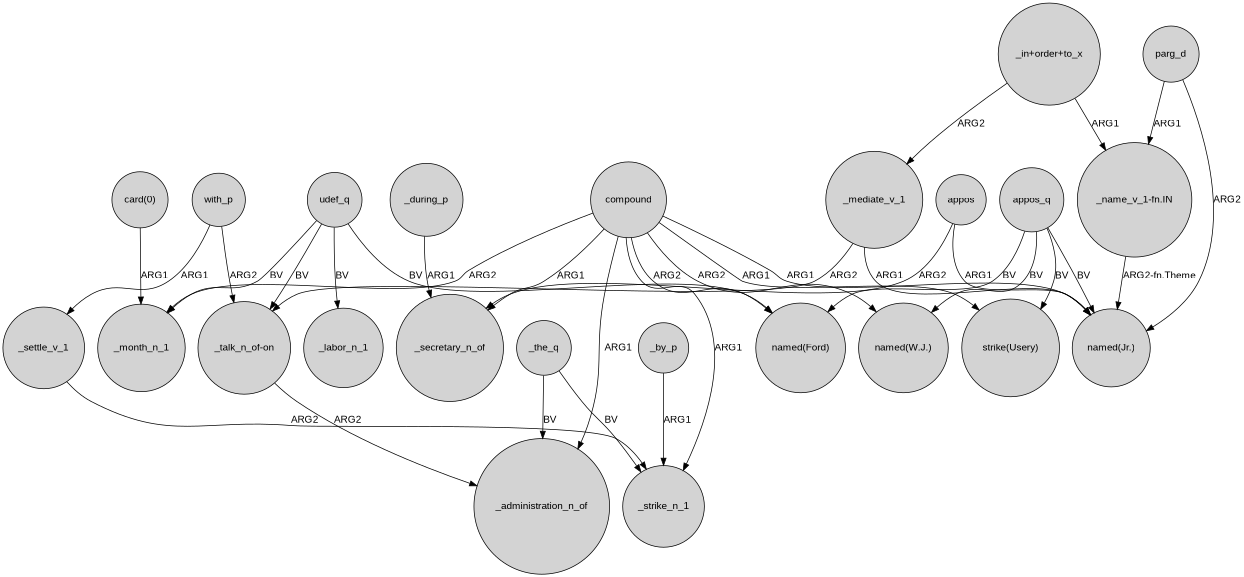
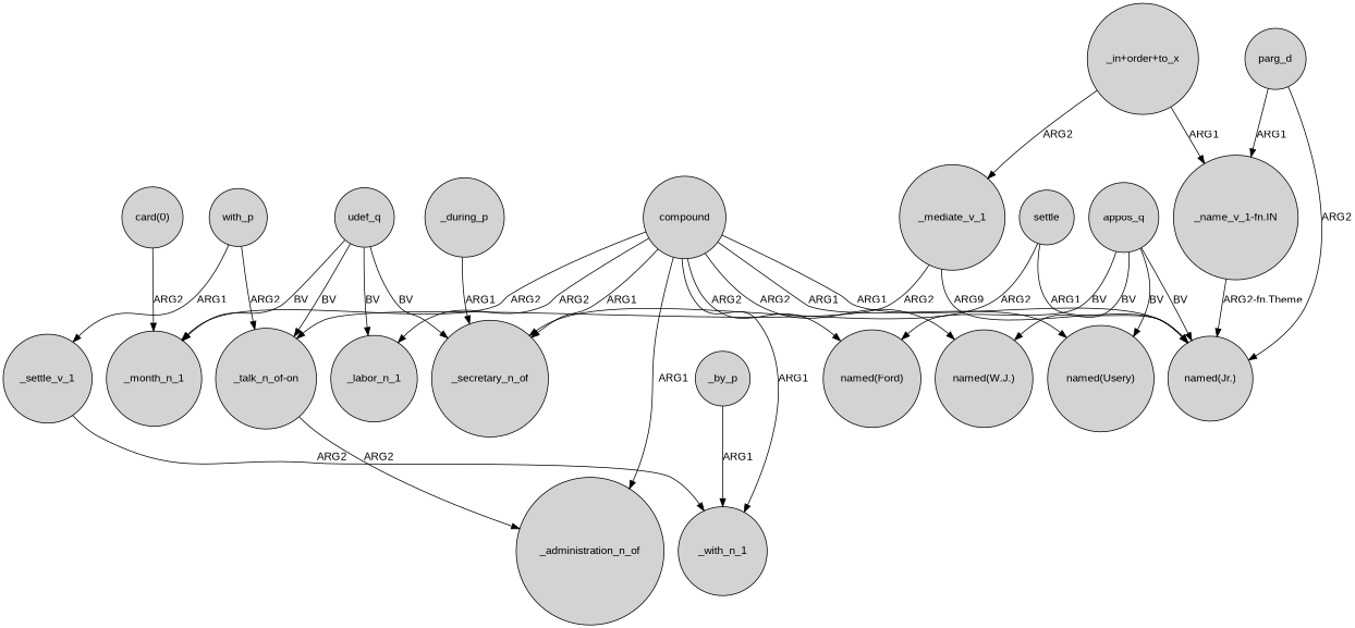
  digraph {
    fontname="Liberation Sans"
    node [fontname="Liberation Sans" shape=circle style=filled]
    edge [fontname="Liberation Sans"]
    _settle_v_1
-   _strike_n_1
+   _strike_n_1 [label=_with_n_1]
    udef_q
    _secretary_n_of
    _month_n_1
    _labor_n_1
    "_talk_n_of-on"
    _administration_n_of
    compound
    "named(Jr.)"
    "named(W.J.)"
-   "named(Usery)" [label="strike(Usery)"]
+   "named(Usery)"
    "named(Ford)"
    _during_p
-   appos
-   _the_q
+   appos [label=settle]
    "_in+order+to_x"
    _mediate_v_1
    "_name_v_1-fn.IN"
    _by_p
    parg_d
    n22 [label=appos_q]
    with_p
    n24 [label="card(0)"]
    _settle_v_1 -> _strike_n_1 [label=ARG2]
-   udef_q -> "named(Ford)" [label=BV]
+   udef_q -> _secretary_n_of [label=BV]
    udef_q -> _month_n_1 [label=BV]
    udef_q -> _labor_n_1 [label=BV]
    udef_q -> "_talk_n_of-on" [label=BV]
    "_talk_n_of-on" -> _administration_n_of [label=ARG2]
    compound -> _strike_n_1 [label=ARG1]
    compound -> _secretary_n_of [label=ARG1]
    compound -> _month_n_1 [label=ARG2]
+   compound -> _labor_n_1 [label=ARG2]
    compound -> _administration_n_of [label=ARG1]
    compound -> "named(Jr.)" [label=ARG1]
    compound -> "named(W.J.)" [label=ARG2]
    compound -> "named(Usery)" [label=ARG1]
    compound -> "named(Ford)" [label=ARG2]
    _during_p -> _secretary_n_of [label=ARG1]
    appos -> _secretary_n_of [label=ARG2]
    appos -> "named(Jr.)" [label=ARG1]
-   _the_q -> _strike_n_1 [label=BV]
-   _the_q -> _administration_n_of [label=BV]
    "_in+order+to_x" -> _mediate_v_1 [label=ARG2]
    "_in+order+to_x" -> "_name_v_1-fn.IN" [label=ARG1]
    _mediate_v_1 -> "_talk_n_of-on" [label=ARG2]
-   _mediate_v_1 -> "named(Jr.)" [label=ARG1]
+   _mediate_v_1 -> "named(Jr.)" [label=ARG9]
    "_name_v_1-fn.IN" -> "named(Jr.)" [label="ARG2-fn.Theme"]
    _by_p -> _strike_n_1 [label=ARG1]
    parg_d -> "named(Jr.)" [label=ARG2]
    parg_d -> "_name_v_1-fn.IN" [label=ARG1]
    n22 -> "named(Jr.)" [label=BV]
    n22 -> "named(W.J.)" [label=BV]
    n22 -> "named(Usery)" [label=BV]
    n22 -> "named(Ford)" [label=BV]
    with_p -> _settle_v_1 [label=ARG1]
    with_p -> "_talk_n_of-on" [label=ARG2]
-   n24 -> _month_n_1 [label=ARG1]
+   n24 -> _month_n_1 [label=ARG2]
  }
